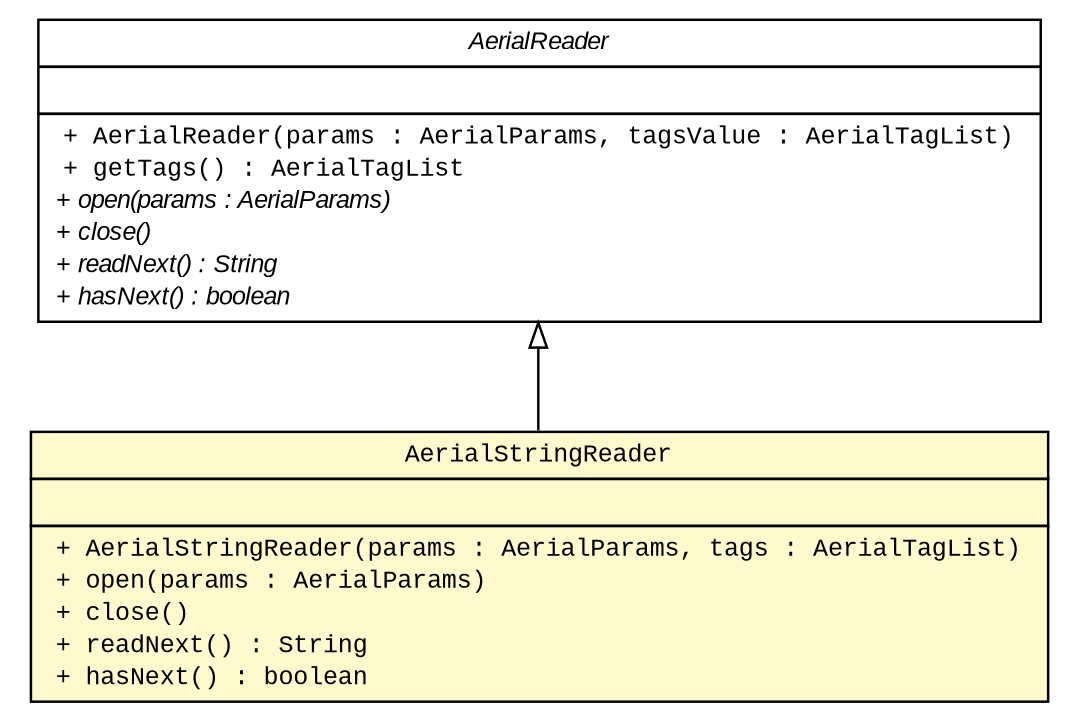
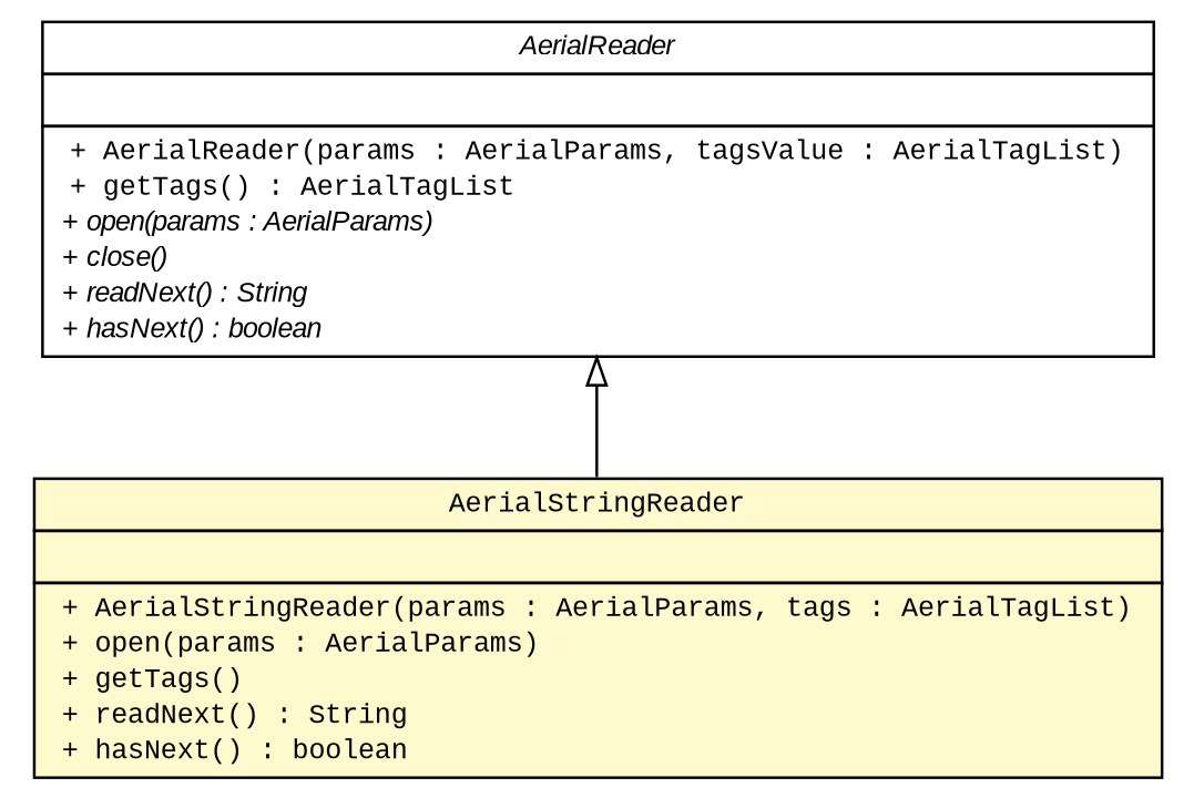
  digraph {
    nodesep=0.25
    ranksep=0.5
    fontname="Liberation Mono"
    node [fontcolor=black fontname="Liberation Mono" fontsize=10.0 shape=plaintext]
    n1 [label=<<table title="com.github.mkolisnyk.aerial.AerialReader" border="0" cellborder="1" cellspacing="0" cellpadding="2" port="p" href="../AerialReader.html"> 		<tr><td><table border="0" cellspacing="0" cellpadding="1"> <tr><td align="center" balign="center"><font face="arial italic"> AerialReader </font></td></tr> 		</table></td></tr> 		<tr><td><table border="0" cellspacing="0" cellpadding="1"> <tr><td align="left" balign="left">  </td></tr> 		</table></td></tr> 		<tr><td><table border="0" cellspacing="0" cellpadding="1"> <tr><td align="left" balign="left"> + AerialReader(params : AerialParams, tagsValue : AerialTagList) </td></tr> <tr><td align="left" balign="left"> + getTags() : AerialTagList </td></tr> <tr><td align="left" balign="left"><font face="arial italic" point-size="10.0"> + open(params : AerialParams) </font></td></tr> <tr><td align="left" balign="left"><font face="arial italic" point-size="10.0"> + close() </font></td></tr> <tr><td align="left" balign="left"><font face="arial italic" point-size="10.0"> + readNext() : String </font></td></tr> <tr><td align="left" balign="left"><font face="arial italic" point-size="10.0"> + hasNext() : boolean </font></td></tr> 		</table></td></tr> 		</table>>]
-   n2 [label=<<table title="com.github.mkolisnyk.aerial.readers.AerialStringReader" border="0" cellborder="1" cellspacing="0" cellpadding="2" port="p" bgcolor="lemonChiffon" href="./AerialStringReader.html"> 		<tr><td><table border="0" cellspacing="0" cellpadding="1"> <tr><td align="center" balign="center"> AerialStringReader </td></tr> 		</table></td></tr> 		<tr><td><table border="0" cellspacing="0" cellpadding="1"> <tr><td align="left" balign="left">  </td></tr> 		</table></td></tr> 		<tr><td><table border="0" cellspacing="0" cellpadding="1"> <tr><td align="left" balign="left"> + AerialStringReader(params : AerialParams, tags : AerialTagList) </td></tr> <tr><td align="left" balign="left"> + open(params : AerialParams) </td></tr> <tr><td align="left" balign="left"> + close() </td></tr> <tr><td align="left" balign="left"> + readNext() : String </td></tr> <tr><td align="left" balign="left"> + hasNext() : boolean </td></tr> 		</table></td></tr> 		</table>>]
+   n2 [label=<<table title="com.github.mkolisnyk.aerial.readers.AerialStringReader" border="0" cellborder="1" cellspacing="0" cellpadding="2" port="p" bgcolor="lemonChiffon" href="./AerialStringReader.html"> 		<tr><td><table border="0" cellspacing="0" cellpadding="1"> <tr><td align="center" balign="center"> AerialStringReader </td></tr> 		</table></td></tr> 		<tr><td><table border="0" cellspacing="0" cellpadding="1"> <tr><td align="left" balign="left">  </td></tr> 		</table></td></tr> 		<tr><td><table border="0" cellspacing="0" cellpadding="1"> <tr><td align="left" balign="left"> + AerialStringReader(params : AerialParams, tags : AerialTagList) </td></tr> <tr><td align="left" balign="left"> + open(params : AerialParams) </td></tr> <tr><td align="left" balign="left"> + getTags() </td></tr> <tr><td align="left" balign="left"> + readNext() : String </td></tr> <tr><td align="left" balign="left"> + hasNext() : boolean </td></tr> 		</table></td></tr> 		</table>>]
    n1 -> n2 [arrowtail=empty dir=back fontname="Liberation Mono" fontsize=10 headport=p labelfontname=arial labelfontsize=10 tailport=p]
  }
